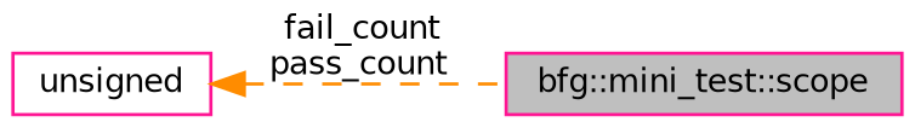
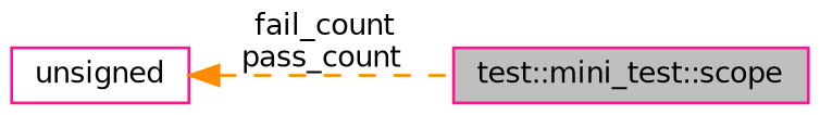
  digraph {
    rankdir=LR
    node [color=deeppink fontname=Helvetica fontsize=10 shape=box style=filled]
-   n1 [fillcolor=grey75 fontcolor=black height=0.2 label="bfg::mini_test::scope" width=0.4]
+   n1 [fillcolor=grey75 fontcolor=black height=0.2 label="test::mini_test::scope" width=0.4]
    n2 [fillcolor=white height=0.2 label=unsigned width=0.4]
    n2 -> n1 [color=darkorange dir=back fontname=Helvetica fontsize=10 label=" fail_count\npass_count" labelfontname=Helvetica labelfontsize=10 style=dashed]
  }
